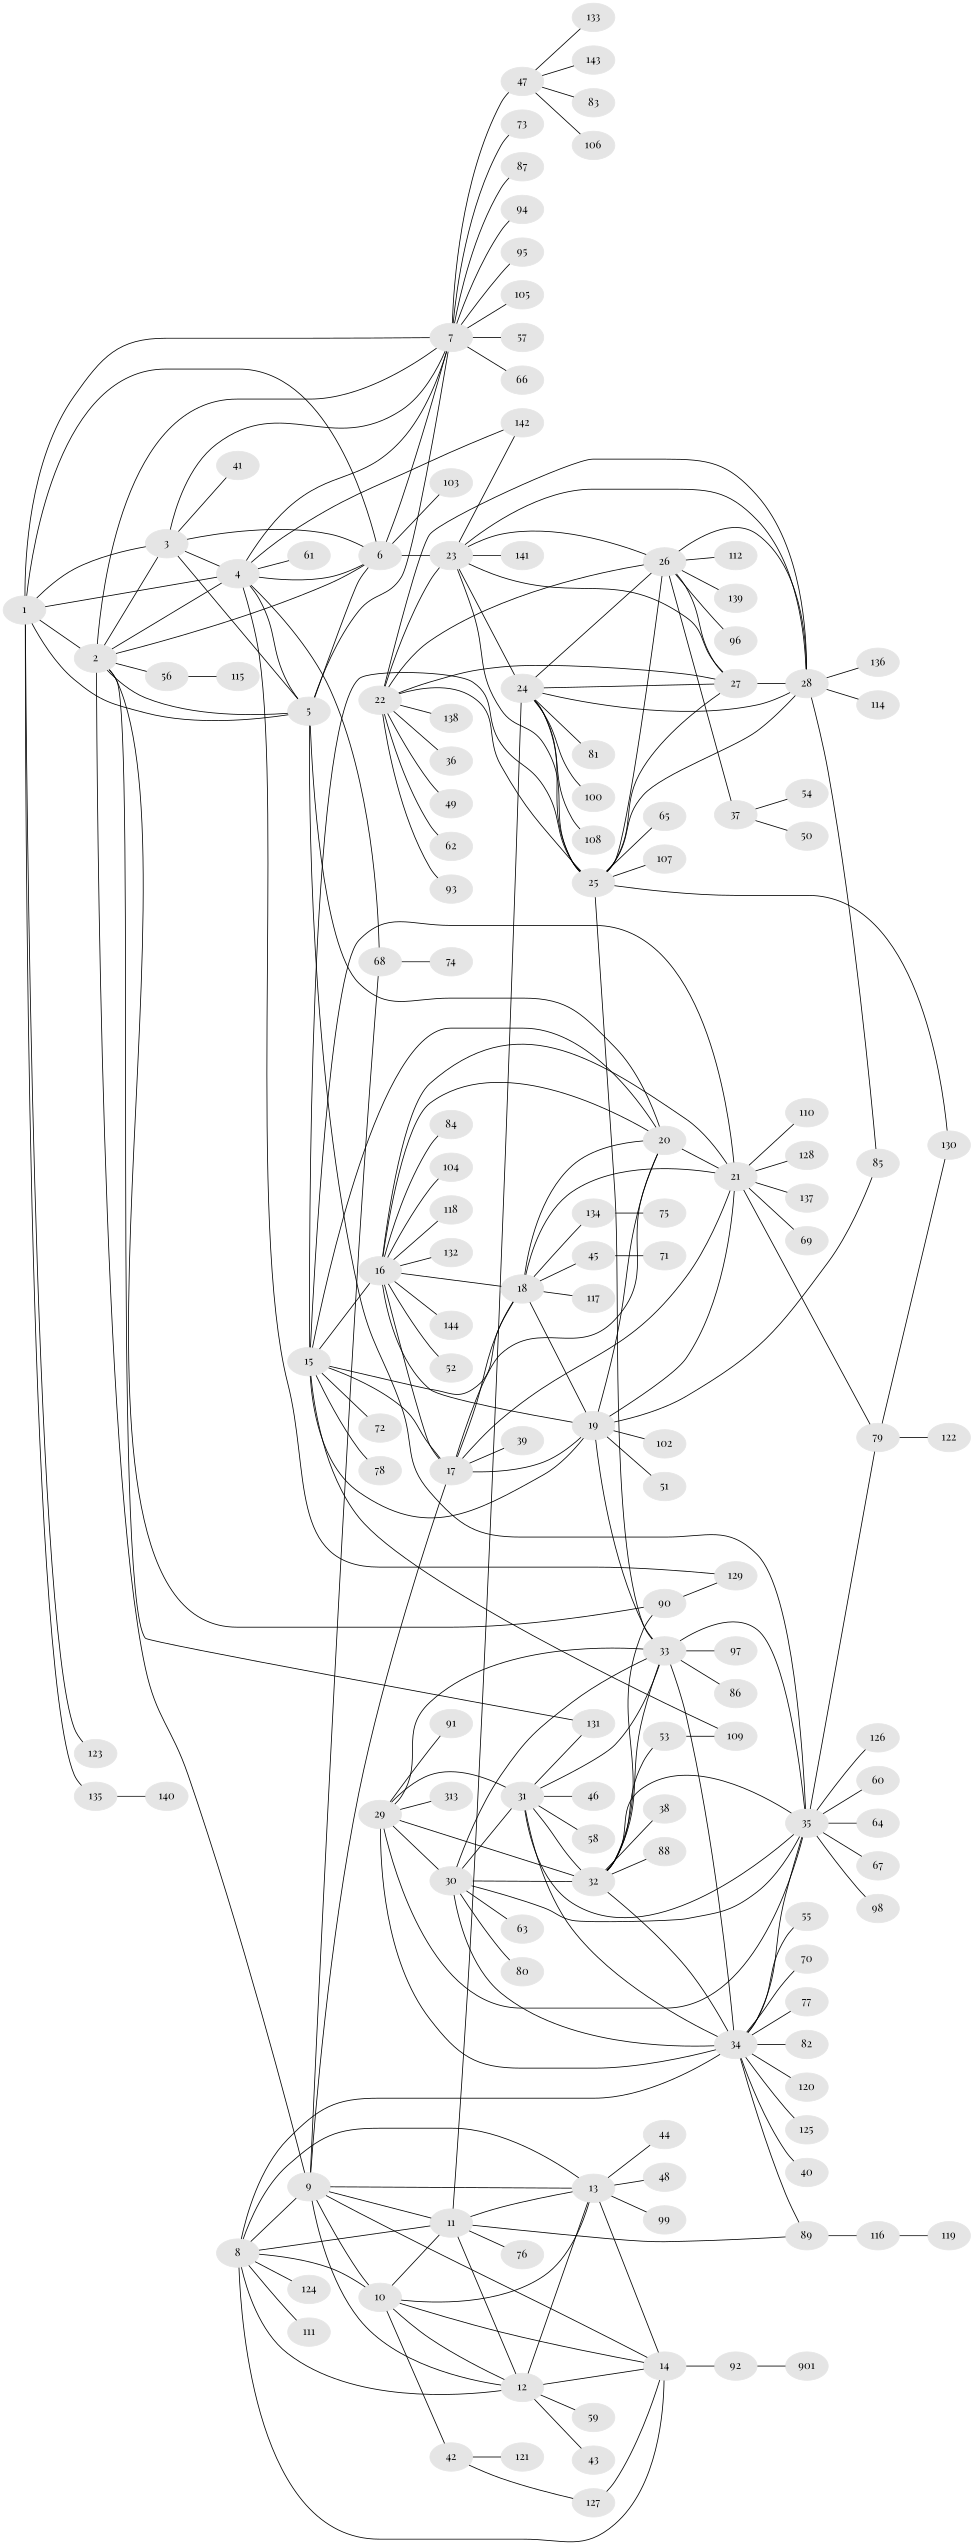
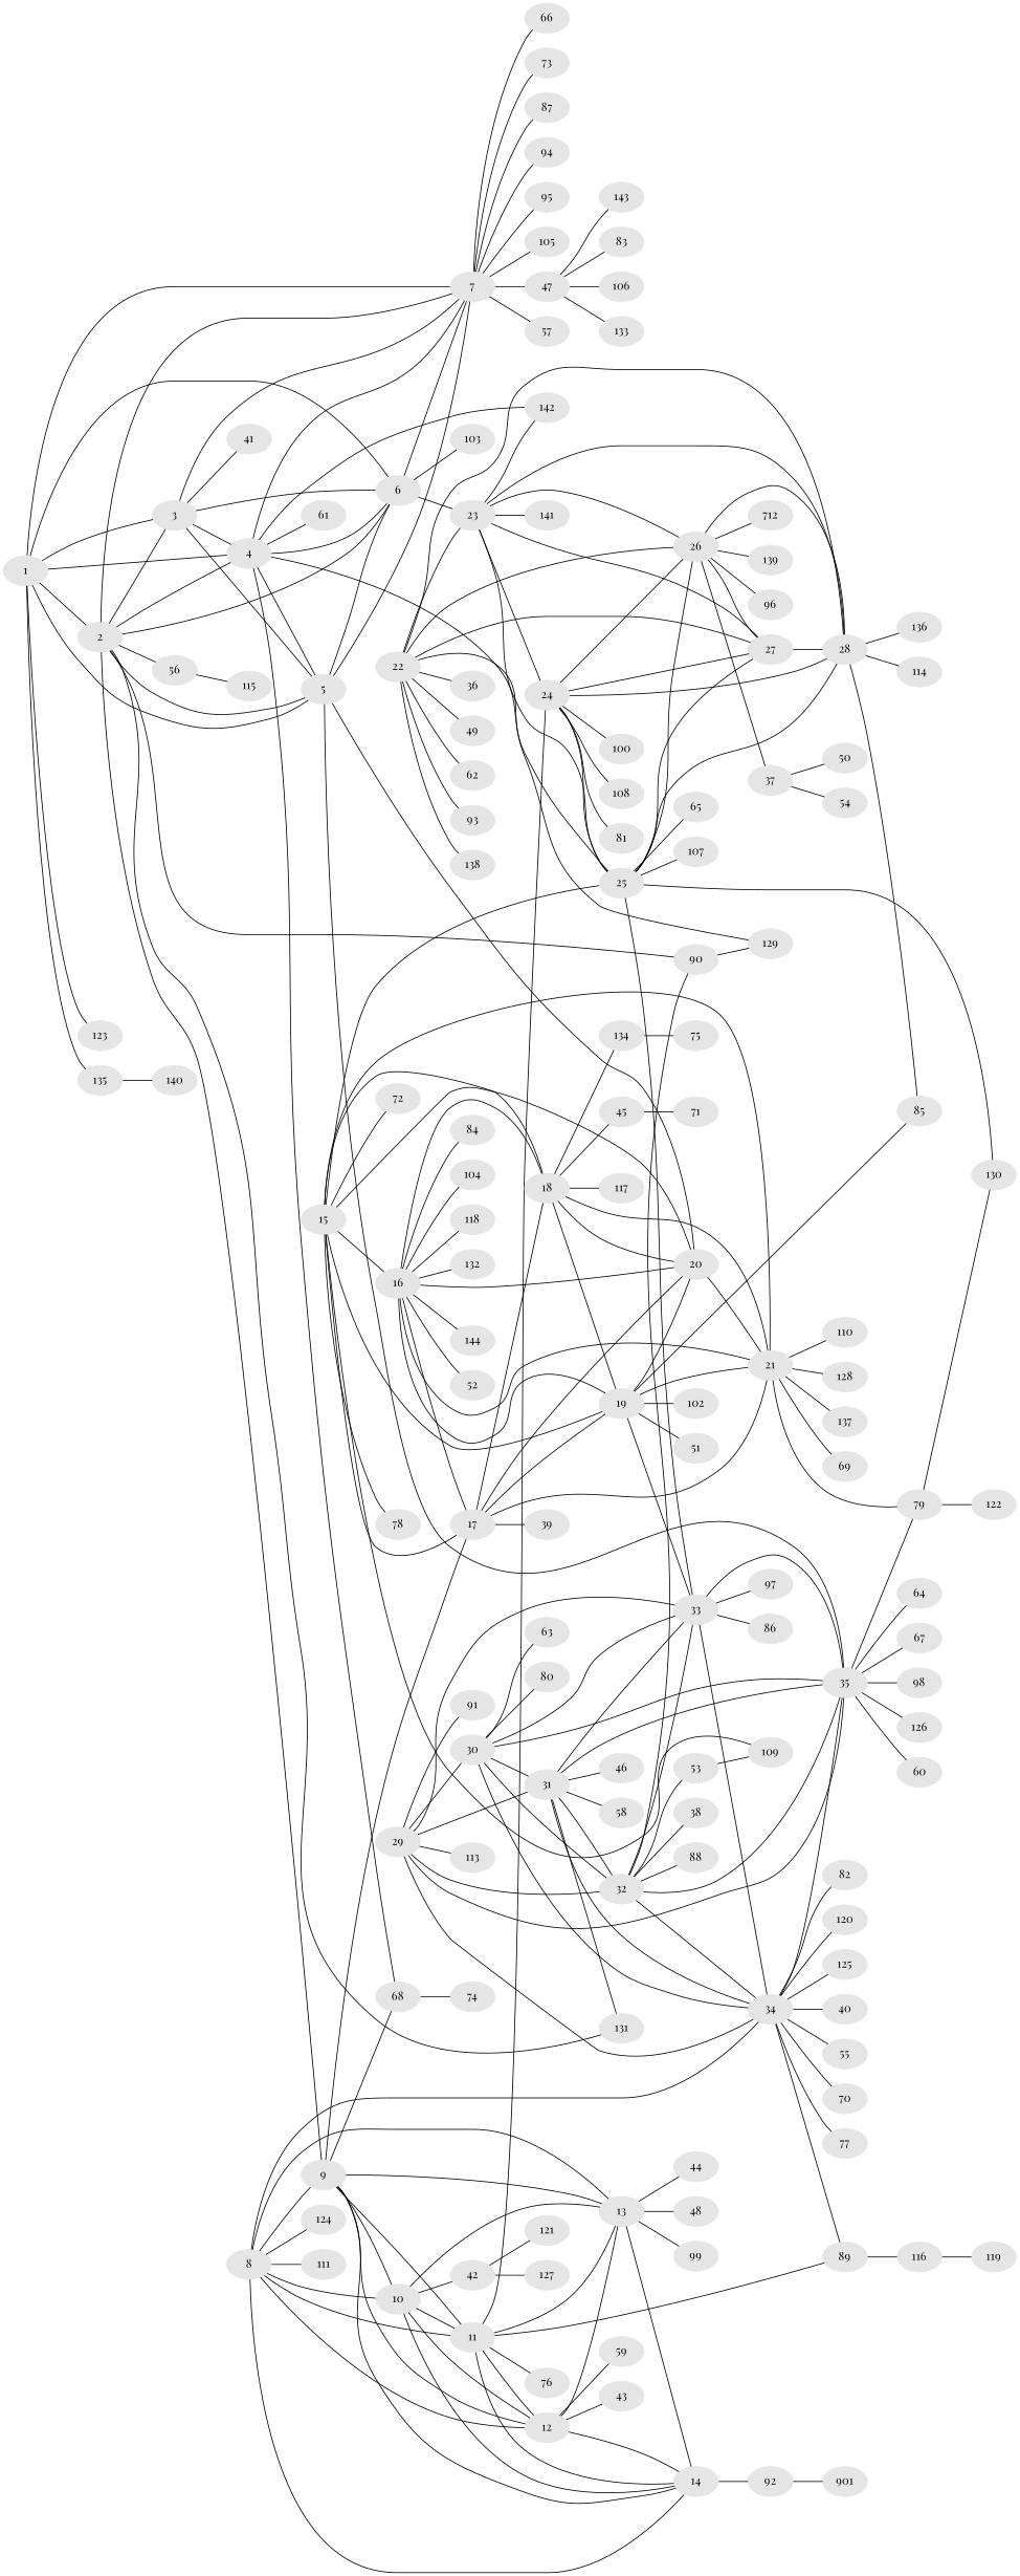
  graph {
    fontname="Playfair Display"
    rankdir=LR
    node [color=gray90 fontname="Playfair Display" style=filled]
    edge [fontname="Playfair Display"]
    1
    2
    3
    4
    5
    6
    7
    123
    135
    9
    56
    90
    131
    41
    61
    68
    129
    142
    20
    35
    23
    103
    47
    57
    66
    73
    87
    94
    95
    105
    140
    10
    11
    12
    13
    14
    17
    115
    74
    21
    79
    60
    64
    67
    98
    126
    24
    25
    26
    27
    28
    141
    83
    106
    133
    143
    8
    34
    111
    124
    42
    76
    89
    43
    59
    44
    48
    99
    92
    40
    55
    70
    77
    82
    120
    125
    18
    19
    39
    121
    127
    81
    100
    108
    116
    n86 [label=901]
    15
    16
    72
    78
    109
    52
    84
    104
    118
    132
    144
    45
    117
    134
    33
    51
    85
    102
    69
    110
    128
    137
    65
    107
    130
    71
    75
    86
    97
    122
    22
    36
    49
    62
    93
    138
    37
    96
-   112
+   112 [label=712]
    139
    114
    136
    50
    54
    29
    30
    31
    32
    91
-   113 [label=313]
+   113
    63
    80
    46
    58
    38
    53
    88
    119
    1 -- 2
    1 -- 3
    1 -- 4
    1 -- 5
    1 -- 6
    1 -- 7
    1 -- 123
    1 -- 135
    2 -- 3
    2 -- 4
    2 -- 5
    2 -- 6
    2 -- 7
    2 -- 9
    2 -- 56
    2 -- 90
    2 -- 131
    3 -- 4
    3 -- 5
    3 -- 6
    3 -- 7
    3 -- 41
    4 -- 5
    4 -- 6
    4 -- 7
    4 -- 61
    4 -- 68
    4 -- 129
    4 -- 142
    5 -- 6
    5 -- 7
    5 -- 20
    5 -- 35
    6 -- 7
    6 -- 23
    6 -- 103
    7 -- 47
    7 -- 57
    7 -- 66
    7 -- 73
    7 -- 87
    7 -- 94
    7 -- 95
    7 -- 105
    135 -- 140
    9 -- 68
    9 -- 10
    9 -- 11
    9 -- 12
    9 -- 13
    9 -- 14
    9 -- 17
    56 -- 115
    90 -- 129
    68 -- 74
    20 -- 21
    35 -- 79
    35 -- 60
    35 -- 64
    35 -- 67
    35 -- 98
    35 -- 126
    23 -- 142
    23 -- 24
    23 -- 25
    23 -- 26
    23 -- 27
    23 -- 28
    23 -- 141
    47 -- 83
    47 -- 106
    47 -- 133
    47 -- 143
    10 -- 11
    10 -- 12
    10 -- 13
    10 -- 14
    10 -- 42
    11 -- 12
    11 -- 13
-   127 -- 14
+   11 -- 14
    11 -- 24
    11 -- 76
    11 -- 89
    12 -- 13
    12 -- 14
    12 -- 43
    12 -- 59
    13 -- 14
    13 -- 44
    13 -- 48
    13 -- 99
    14 -- 92
    17 -- 20
    17 -- 21
    17 -- 18
    17 -- 19
    17 -- 39
    21 -- 79
    21 -- 69
    21 -- 110
    21 -- 128
    21 -- 137
    79 -- 130
    79 -- 122
    24 -- 25
    24 -- 26
    24 -- 27
    24 -- 28
    24 -- 81
    24 -- 100
    24 -- 108
    25 -- 26
    25 -- 27
    25 -- 28
    25 -- 33
    25 -- 65
    25 -- 107
    25 -- 130
    26 -- 27
    26 -- 28
    26 -- 37
    26 -- 96
    26 -- 112
    26 -- 139
    27 -- 28
    28 -- 85
    28 -- 114
    28 -- 136
    8 -- 9
    8 -- 10
    8 -- 11
    8 -- 12
    8 -- 13
    8 -- 14
    8 -- 34
    8 -- 111
    8 -- 124
    34 -- 35
    34 -- 89
    34 -- 40
    34 -- 55
    34 -- 70
    34 -- 77
    34 -- 82
    34 -- 120
    34 -- 125
    42 -- 121
    42 -- 127
    89 -- 116
    92 -- n86
    18 -- 20
    18 -- 21
    18 -- 19
    18 -- 45
    18 -- 117
    18 -- 134
    19 -- 20
    19 -- 21
    19 -- 33
    19 -- 51
    19 -- 85
    19 -- 102
    116 -- 119
    15 -- 20
    15 -- 17
    15 -- 21
    15 -- 25
    15 -- 18
    15 -- 19
    15 -- 16
    15 -- 72
    15 -- 78
    15 -- 109
    16 -- 20
    16 -- 17
    16 -- 21
    16 -- 18
    16 -- 19
    16 -- 52
    16 -- 84
    16 -- 104
    16 -- 118
    16 -- 132
    16 -- 144
    45 -- 71
    134 -- 75
    33 -- 35
    33 -- 34
    33 -- 86
    33 -- 97
    22 -- 23
    22 -- 25
    22 -- 26
    22 -- 27
    22 -- 28
    22 -- 36
    22 -- 49
    22 -- 62
    22 -- 93
    22 -- 138
    37 -- 50
    37 -- 54
    29 -- 35
    29 -- 34
    29 -- 33
    29 -- 30
    29 -- 31
    29 -- 32
    29 -- 91
    29 -- 113
    30 -- 35
    30 -- 34
    30 -- 33
    30 -- 31
    30 -- 32
    30 -- 63
    30 -- 80
    31 -- 131
    31 -- 35
    31 -- 34
    31 -- 33
    31 -- 32
    31 -- 46
    31 -- 58
    32 -- 90
    32 -- 35
    32 -- 34
    32 -- 33
    32 -- 38
    32 -- 53
    32 -- 88
    53 -- 109
  }
